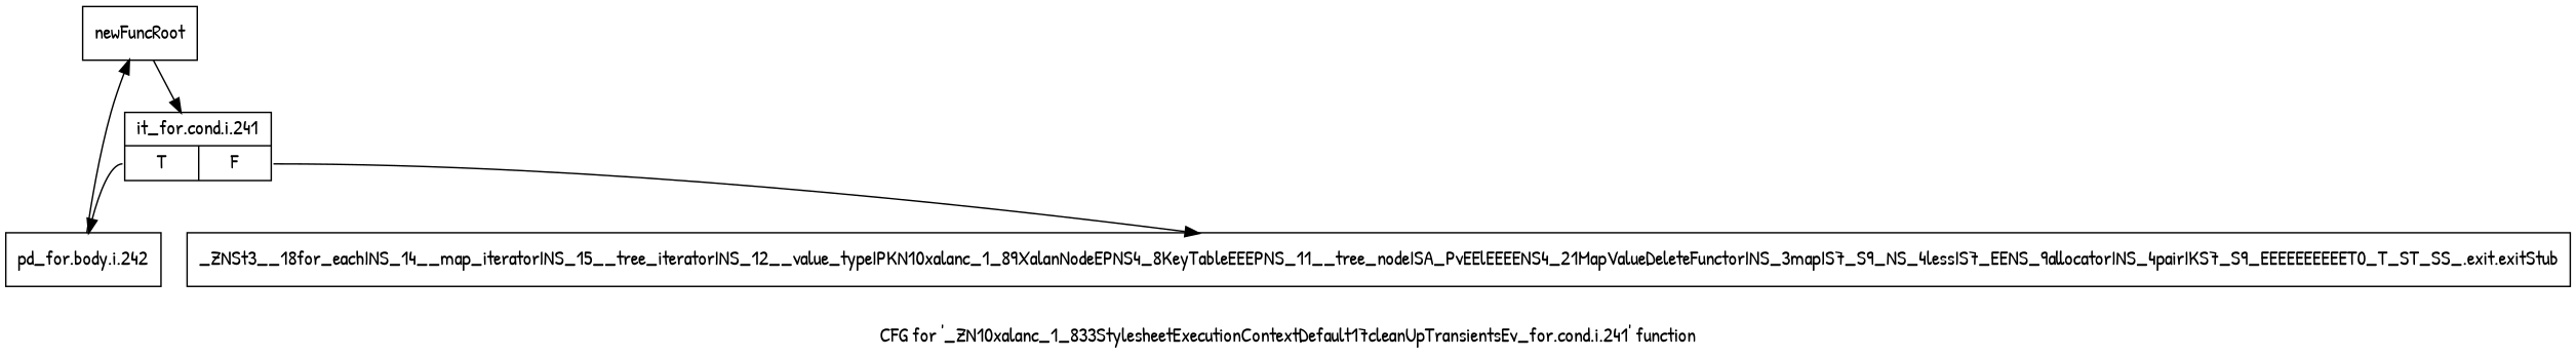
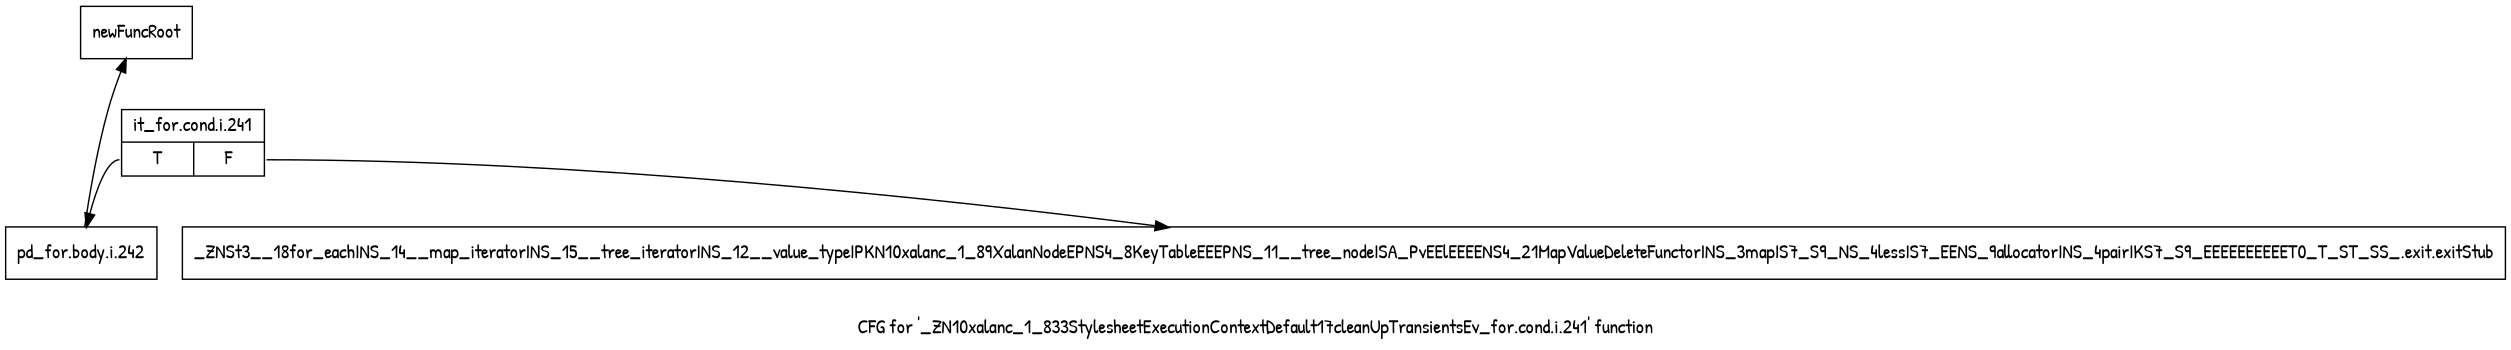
  digraph {
    fontname="Patrick Hand"
    label="CFG for '_ZN10xalanc_1_833StylesheetExecutionContextDefault17cleanUpTransientsEv_for.cond.i.241' function"
    node [fontname="Patrick Hand" shape=record]
    edge [fontname="Patrick Hand"]
    n1 [label="{newFuncRoot}"]
    n2 [label="{it_for.cond.i.241|{<s0>T|<s1>F}}"]
    n3 [label="{_ZNSt3__18for_eachINS_14__map_iteratorINS_15__tree_iteratorINS_12__value_typeIPKN10xalanc_1_89XalanNodeEPNS4_8KeyTableEEEPNS_11__tree_nodeISA_PvEElEEEENS4_21MapValueDeleteFunctorINS_3mapIS7_S9_NS_4lessIS7_EENS_9allocatorINS_4pairIKS7_S9_EEEEEEEEEET0_T_ST_SS_.exit.exitStub}"]
    n4 [label="{pd_for.body.i.242}"]
-   n1 -> n2
    n2 -> n3 [tailport=s1]
    n2 -> n4 [tailport=s0]
    n4 -> n1
  }
